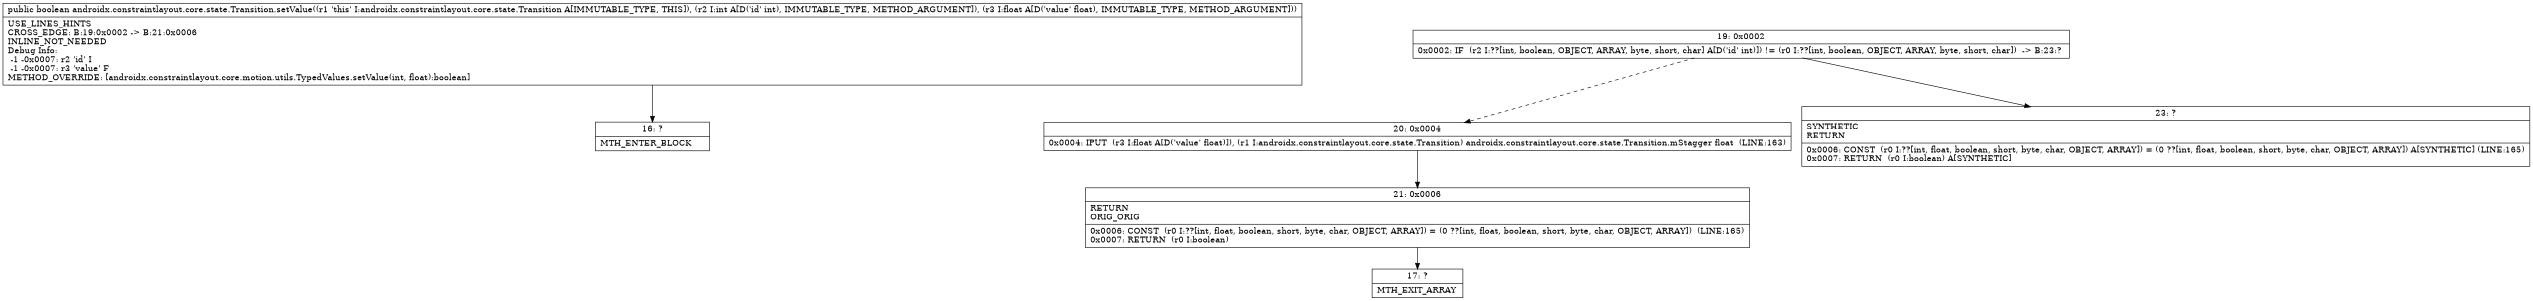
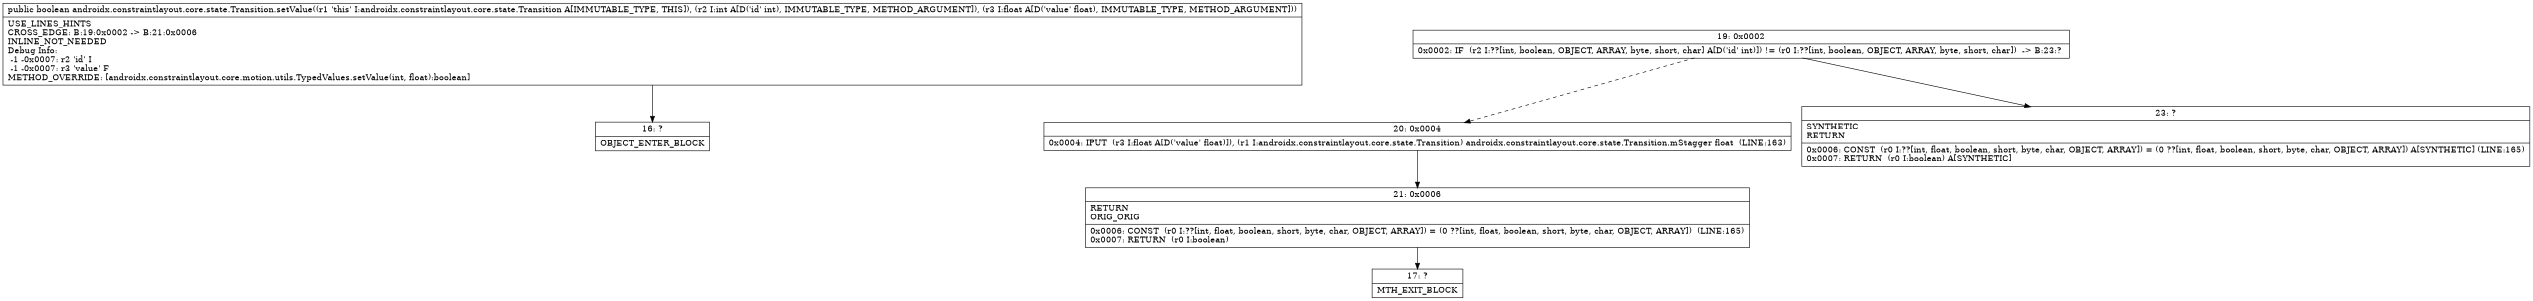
  digraph {
    node [shape=record]
-   n1 [label="{16\:\ ?|MTH_ENTER_BLOCK\l}"]
+   n1 [label="{16\:\ ?|OBJECT_ENTER_BLOCK\l}"]
    n2 [label="{19\:\ 0x0002|0x0002: IF  (r2 I:??[int, boolean, OBJECT, ARRAY, byte, short, char] A[D('id' int)]) != (r0 I:??[int, boolean, OBJECT, ARRAY, byte, short, char])  \-\> B:23:? \l}"]
    n3 [label="{20\:\ 0x0004|0x0004: IPUT  (r3 I:float A[D('value' float)]), (r1 I:androidx.constraintlayout.core.state.Transition) androidx.constraintlayout.core.state.Transition.mStagger float  (LINE:163)\l}"]
    n4 [label="{23\:\ ?|SYNTHETIC\lRETURN\l|0x0006: CONST  (r0 I:??[int, float, boolean, short, byte, char, OBJECT, ARRAY]) = (0 ??[int, float, boolean, short, byte, char, OBJECT, ARRAY]) A[SYNTHETIC] (LINE:165)\l0x0007: RETURN  (r0 I:boolean) A[SYNTHETIC]\l}"]
    n5 [label="{21\:\ 0x0006|RETURN\lORIG_ORIG\l|0x0006: CONST  (r0 I:??[int, float, boolean, short, byte, char, OBJECT, ARRAY]) = (0 ??[int, float, boolean, short, byte, char, OBJECT, ARRAY])  (LINE:165)\l0x0007: RETURN  (r0 I:boolean) \l}"]
-   n6 [label="{17\:\ ?|MTH_EXIT_ARRAY\l}"]
+   n6 [label="{17\:\ ?|MTH_EXIT_BLOCK\l}"]
    n7 [label="{public boolean androidx.constraintlayout.core.state.Transition.setValue((r1 'this' I:androidx.constraintlayout.core.state.Transition A[IMMUTABLE_TYPE, THIS]), (r2 I:int A[D('id' int), IMMUTABLE_TYPE, METHOD_ARGUMENT]), (r3 I:float A[D('value' float), IMMUTABLE_TYPE, METHOD_ARGUMENT]))  | USE_LINES_HINTS\lCROSS_EDGE: B:19:0x0002 \-\> B:21:0x0006\lINLINE_NOT_NEEDED\lDebug Info:\l  \-1 \-0x0007: r2 'id' I\l  \-1 \-0x0007: r3 'value' F\lMETHOD_OVERRIDE: [androidx.constraintlayout.core.motion.utils.TypedValues.setValue(int, float):boolean]\l}"]
    n2 -> n3 [style=dashed]
    n2 -> n4
    n3 -> n5
    n5 -> n6
    n7 -> n1
  }
